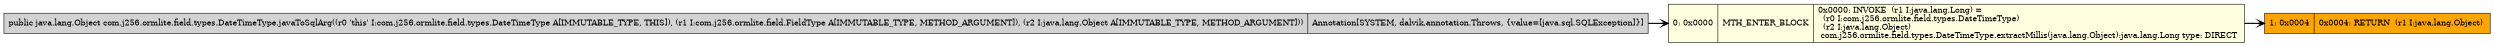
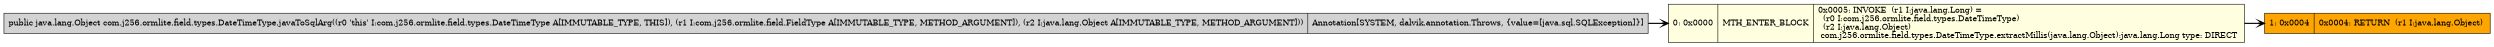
  digraph {
    rankdir=LR
    node [shape=record style=filled]
    edge [style=bold arrowhead=vee]
-   n1 [label="{0\:\ 0x0000|MTH_ENTER_BLOCK\l|0x0000: INVOKE  (r1 I:java.lang.Long) = \l  (r0 I:com.j256.ormlite.field.types.DateTimeType)\l  (r2 I:java.lang.Object)\l com.j256.ormlite.field.types.DateTimeType.extractMillis(java.lang.Object):java.lang.Long type: DIRECT \l}" fillcolor=lightyellow]
+   n1 [label="{0\:\ 0x0000|MTH_ENTER_BLOCK\l|0x0005: INVOKE  (r1 I:java.lang.Long) = \l  (r0 I:com.j256.ormlite.field.types.DateTimeType)\l  (r2 I:java.lang.Object)\l com.j256.ormlite.field.types.DateTimeType.extractMillis(java.lang.Object):java.lang.Long type: DIRECT \l}" fillcolor=lightyellow]
    n2 [label="{1\:\ 0x0004|0x0004: RETURN  (r1 I:java.lang.Object) \l}" fillcolor=orange]
    n3 [label="{public java.lang.Object com.j256.ormlite.field.types.DateTimeType.javaToSqlArg((r0 'this' I:com.j256.ormlite.field.types.DateTimeType A[IMMUTABLE_TYPE, THIS]), (r1 I:com.j256.ormlite.field.FieldType A[IMMUTABLE_TYPE, METHOD_ARGUMENT]), (r2 I:java.lang.Object A[IMMUTABLE_TYPE, METHOD_ARGUMENT]))  | Annotation[SYSTEM, dalvik.annotation.Throws, \{value=[java.sql.SQLException]\}]\l}" fillcolor=lightgrey]
    n1 -> n2
    n3 -> n1
  }
